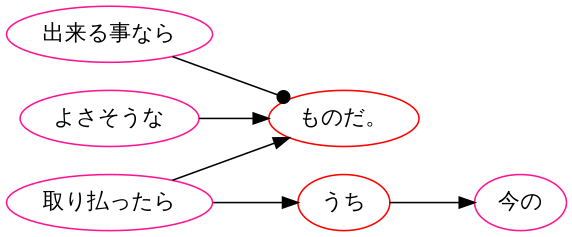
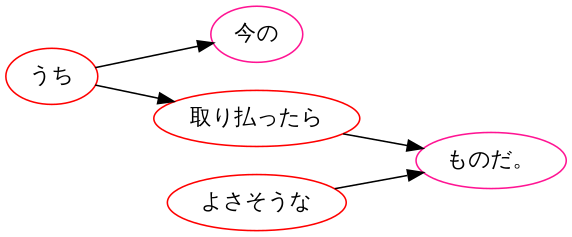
  digraph {
    rankdir=LR
    node [color=deeppink]
    edge [arrowhead=normal]
-   n1 [label="出来る事なら"]
-   n2 [color=red label="ものだ。"]
+   n2 [label="ものだ。"]
    n3 [label="今の"]
    n4 [color=red label="うち"]
-   n5 [label="取り払ったら"]
-   n6 [label="よさそうな"]
-   n1 -> n2 [arrowhead=dot]
+   n5 [color=red label="取り払ったら"]
+   n6 [color=red label="よさそうな"]
    n4 -> n3
-   n5 -> n4
+   n4 -> n5
    n5 -> n2
    n6 -> n2
  }
